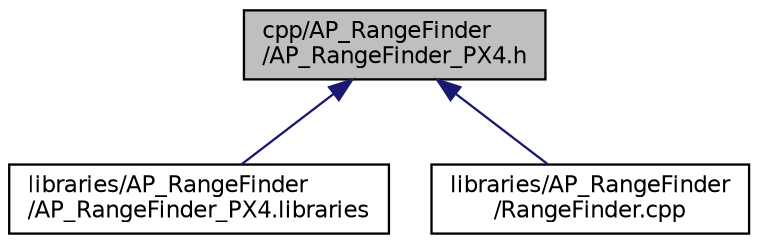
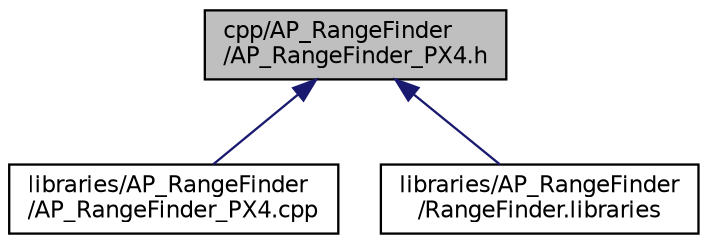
  digraph {
    node [color=black fillcolor=white fontname=Helvetica fontsize=10 shape=record style=filled]
    edge [color=midnightblue dir=back fontname=Helvetica fontsize=10 labelfontname=Helvetica labelfontsize=10 style=solid]
    n1 [fillcolor=grey75 fontcolor=black height=0.2 label="cpp/AP_RangeFinder\l/AP_RangeFinder_PX4.h" width=0.4]
-   n2 [height=0.2 label="libraries/AP_RangeFinder\l/AP_RangeFinder_PX4.libraries" width=0.4]
-   n3 [height=0.2 label="libraries/AP_RangeFinder\l/RangeFinder.cpp" width=0.4]
+   n2 [height=0.2 label="libraries/AP_RangeFinder\l/AP_RangeFinder_PX4.cpp" width=0.4]
+   n3 [height=0.2 label="libraries/AP_RangeFinder\l/RangeFinder.libraries" width=0.4]
    n1 -> n2
    n1 -> n3
  }
